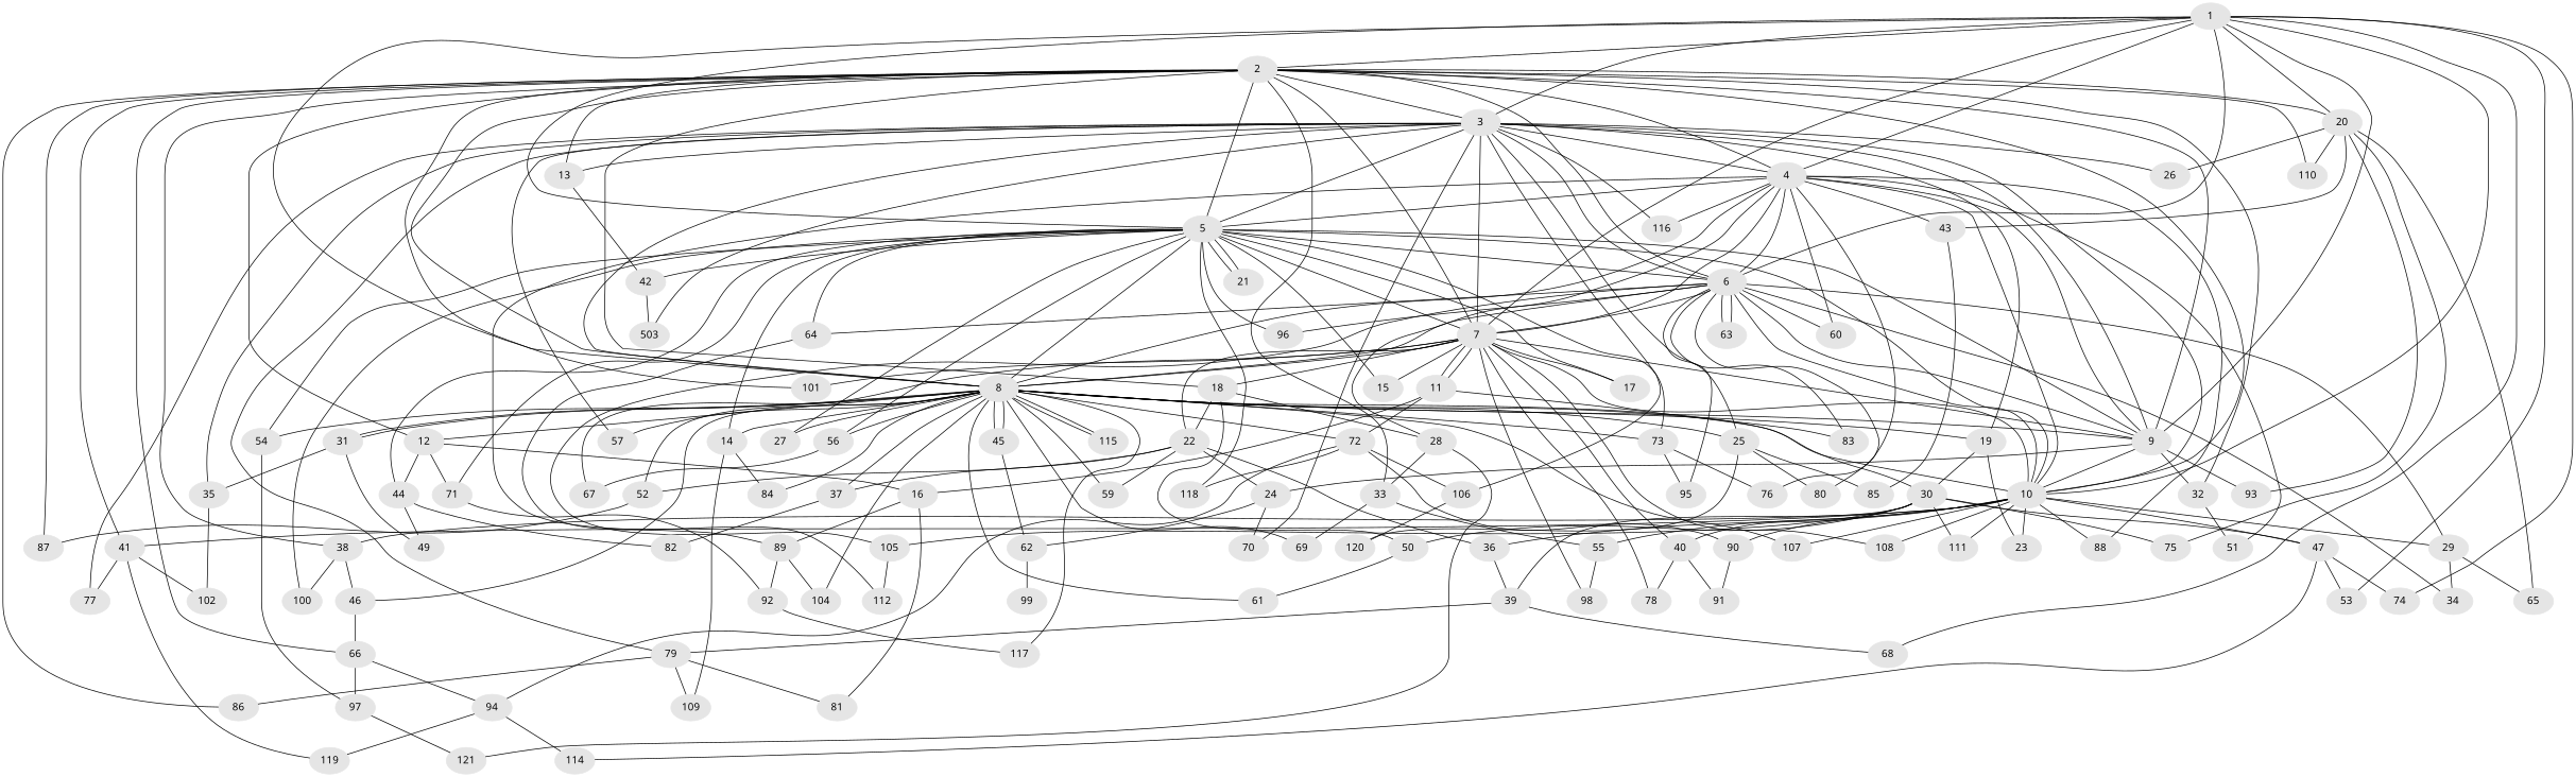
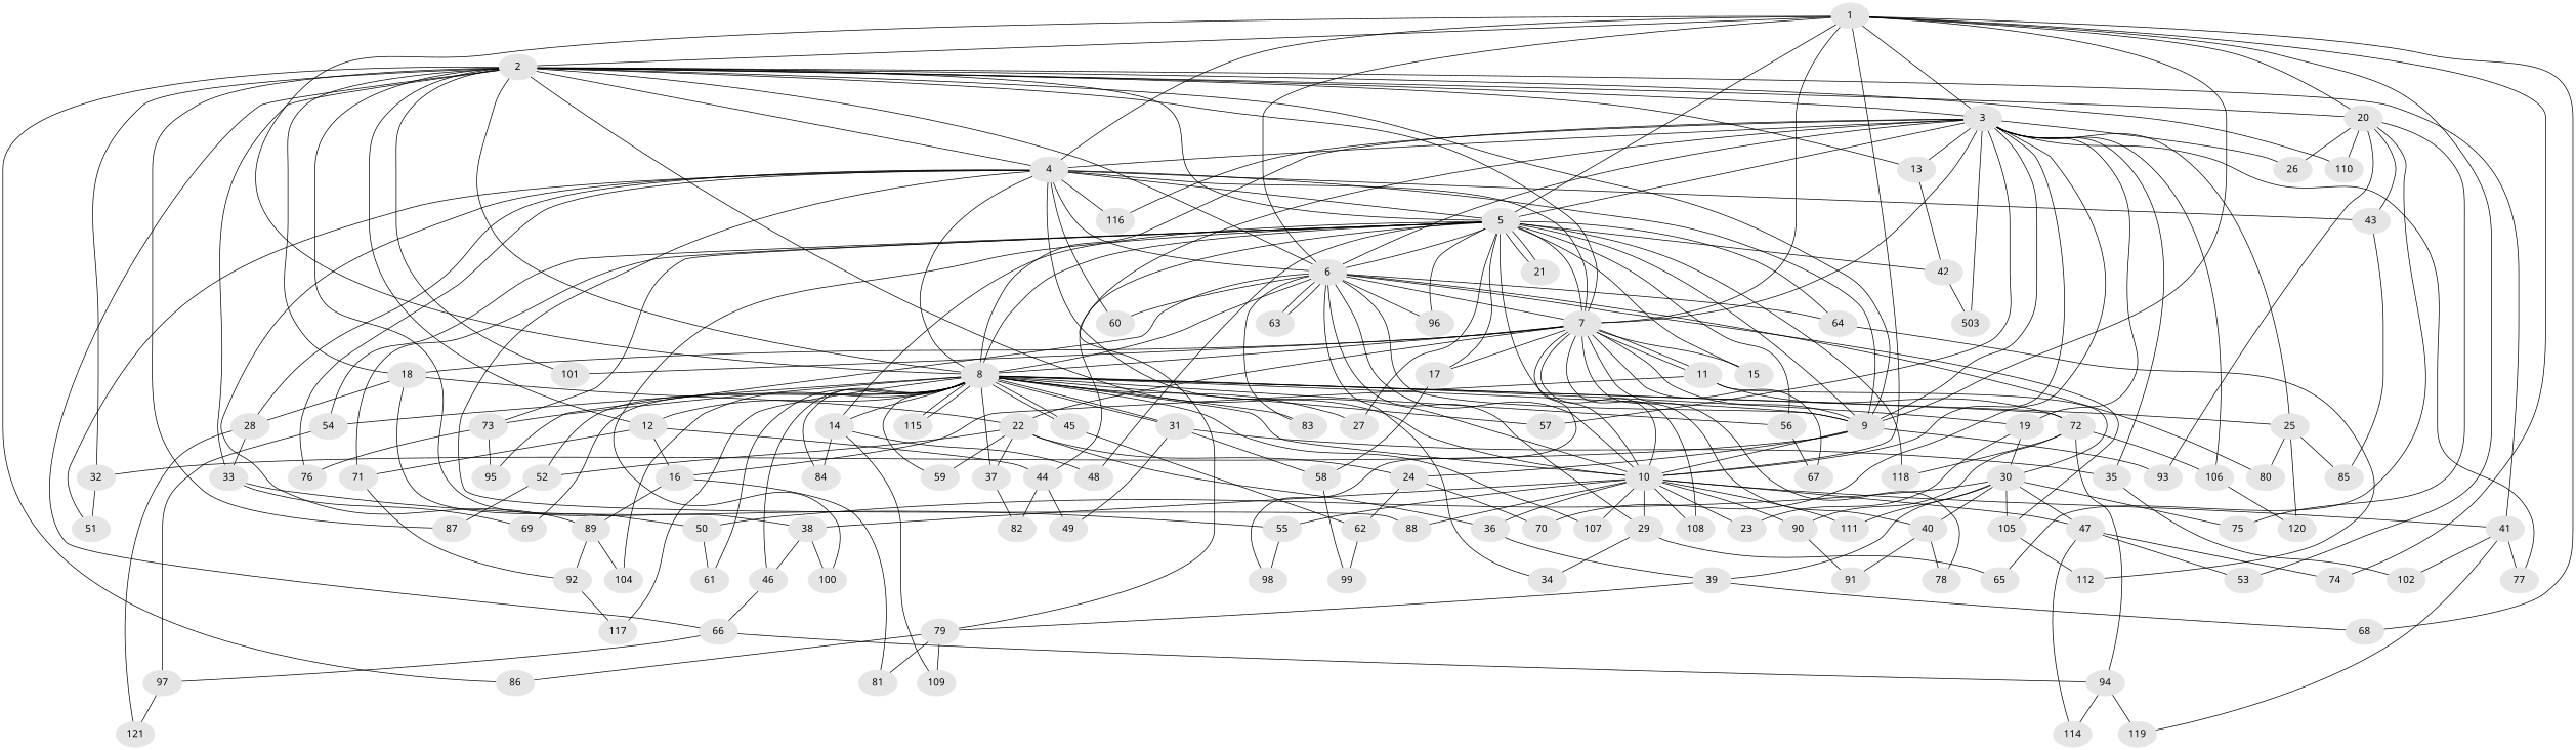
  graph {
    fontname="Noto Sans"
    node [color=gray90 fontname="Noto Sans" style=filled]
    edge [fontname="Noto Sans"]
    1
    2
    3
    4
    5
    6
    7
    8
    9
    10
    20
    53
    68
    74
    12
    13
    18
    32
    33
    38
    41
    66
    86
    87
    101
    110
    19
    25
    26
    35
    57
    70
    77
    79
    n35 [label=503]
    106
    116
    28
    43
    51
    60
    76
    88
    89
    14
    15
    17
    21
    27
    42
    44
+   48
    54
    56
    64
    71
    73
    96
    100
    118
    29
    34
    63
    80
    83
    95
    105
    11
    22
    40
    67
    78
    98
    108
    31
    37
    45
    46
    52
    59
    61
    69
    72
    84
    104
    107
    115
    117
    24
    93
    23
    36
    47
    55
    90
    111
    65
    75
    16
    50
    102
    119
    97
    94
    30
    85
    120
    109
    81
    121
    92
+   58
    49
    82
    112
    91
    62
    39
    114
    99
    1 -- 2
    1 -- 3
    1 -- 4
    1 -- 5
    1 -- 6
    1 -- 7
    1 -- 8
    1 -- 9
    1 -- 10
    1 -- 20
    1 -- 53
    1 -- 68
    1 -- 74
    2 -- 3
    2 -- 4
    2 -- 5
    2 -- 6
    2 -- 7
    2 -- 8
    2 -- 9
    2 -- 10
    2 -- 20
    2 -- 12
    2 -- 13
    2 -- 18
    2 -- 32
    2 -- 33
    2 -- 38
    2 -- 41
    2 -- 66
    2 -- 86
    2 -- 87
    2 -- 101
    2 -- 110
    3 -- 4
    3 -- 5
    3 -- 6
    3 -- 7
    3 -- 8
    3 -- 9
    3 -- 10
    3 -- 13
    3 -- 19
    3 -- 25
    3 -- 26
    3 -- 35
    3 -- 57
    3 -- 70
    3 -- 77
    3 -- 79
    3 -- n35
    3 -- 106
    3 -- 116
    4 -- 5
    4 -- 6
    4 -- 7
    4 -- 8
    4 -- 9
    4 -- 10
    4 -- 116
    4 -- 28
    4 -- 43
    4 -- 51
    4 -- 60
    4 -- 76
    4 -- 88
    4 -- 89
    5 -- 6
    5 -- 7
    5 -- 8
    5 -- 9
    5 -- 10
    5 -- 14
    5 -- 15
    5 -- 17
    5 -- 21
    5 -- 21
    5 -- 27
    5 -- 42
    5 -- 44
+   5 -- 48
    5 -- 54
    5 -- 56
    5 -- 64
    5 -- 71
    5 -- 73
    5 -- 96
    5 -- 100
    5 -- 118
    6 -- 7
    6 -- 8
    6 -- 9
    6 -- 10
    6 -- 60
    6 -- 64
    6 -- 96
    6 -- 29
    6 -- 34
    6 -- 63
    6 -- 63
    6 -- 80
    6 -- 83
    6 -- 95
    6 -- 105
    7 -- 8
    7 -- 9
    7 -- 10
    7 -- 18
    7 -- 101
    7 -- 15
    7 -- 17
    7 -- 11
    7 -- 11
    7 -- 22
    7 -- 40
    7 -- 67
    7 -- 78
    7 -- 98
    7 -- 108
    8 -- 9
    8 -- 10
    8 -- 12
    8 -- 19
    8 -- 25
    8 -- 57
    8 -- 14
    8 -- 27
    8 -- 54
    8 -- 56
    8 -- 73
    8 -- 83
    8 -- 31
    8 -- 31
    8 -- 37
    8 -- 45
    8 -- 45
    8 -- 46
    8 -- 52
    8 -- 59
    8 -- 61
    8 -- 69
    8 -- 72
    8 -- 84
    8 -- 104
    8 -- 107
    8 -- 115
    8 -- 115
    8 -- 117
    9 -- 10
    9 -- 32
    9 -- 24
    9 -- 93
    10 -- 38
    10 -- 41
    10 -- 88
    10 -- 29
    10 -- 108
    10 -- 107
    10 -- 23
    10 -- 36
    10 -- 47
    10 -- 55
    10 -- 90
    10 -- 111
    20 -- 110
    20 -- 26
    20 -- 43
    20 -- 93
    20 -- 65
    20 -- 75
    12 -- 44
    12 -- 71
    12 -- 16
    13 -- 42
    18 -- 28
    18 -- 22
    18 -- 50
    32 -- 51
    33 -- 69
    33 -- 55
    38 -- 100
    38 -- 46
    41 -- 77
    41 -- 102
    41 -- 119
    66 -- 97
    66 -- 94
    19 -- 23
    19 -- 30
    25 -- 80
    25 -- 85
    25 -- 120
    35 -- 102
    79 -- 86
    79 -- 109
    79 -- 81
    106 -- 120
    28 -- 33
    28 -- 121
    43 -- 85
    89 -- 104
    89 -- 92
+   14 -- 48
    14 -- 84
    14 -- 109
+   17 -- 58
    42 -- n35
    44 -- 49
    44 -- 82
    54 -- 97
    56 -- 67
    64 -- 112
    71 -- 92
    73 -- 76
    73 -- 95
    29 -- 34
    29 -- 65
    105 -- 112
    11 -- 72
    11 -- 16
    11 -- 30
    22 -- 37
    22 -- 52
    22 -- 59
    22 -- 24
    22 -- 36
    40 -- 78
    40 -- 91
    31 -- 35
+   31 -- 58
    31 -- 49
    37 -- 82
    45 -- 62
    46 -- 66
    52 -- 87
    72 -- 106
    72 -- 118
    72 -- 90
    72 -- 94
    24 -- 70
    24 -- 62
    36 -- 39
    47 -- 53
    47 -- 74
    47 -- 114
    55 -- 98
    90 -- 91
    16 -- 89
    16 -- 81
    50 -- 61
    97 -- 121
    94 -- 119
    94 -- 114
    30 -- 105
    30 -- 40
    30 -- 47
    30 -- 111
    30 -- 75
    30 -- 50
    30 -- 39
    92 -- 117
+   58 -- 99
    62 -- 99
    39 -- 68
    39 -- 79
  }
